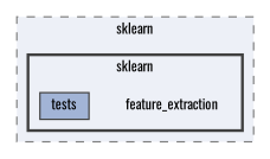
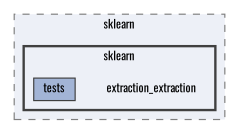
  digraph {
    compound=true
    fontname=Oswald
    node [fontname=Oswald fontsize=10]
-   n1 [height=0.2 label=feature_extraction shape=plaintext width=0.4]
+   n1 [height=0.2 label=extraction_extraction shape=plaintext width=0.4]
    n2 [color=grey25 fillcolor="#a2b4d6" height=0.2 label=tests shape=box style=filled width=0.4]
    subgraph cluster_1 {
      bgcolor="#edf0f7"
      fontsize=10
      label=sklearn
      pencolor=grey50
      style="filled,dashed"
      subgraph cluster_2 {
        bgcolor="#edf0f7"
        fontsize=10
        pencolor=grey25
        style="filled,bold"
        n1
        n2
      }
    }
  }
